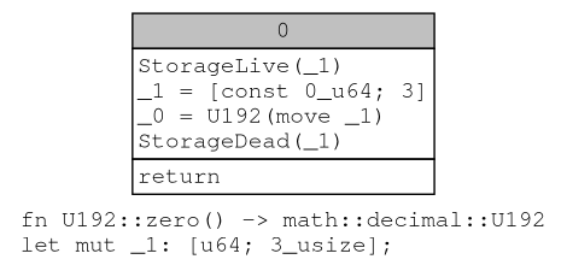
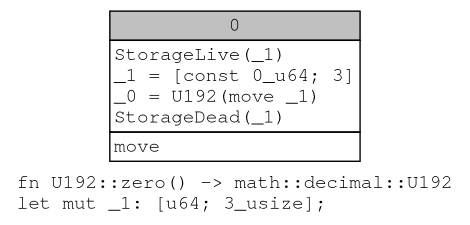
  digraph {
    fontname="Courier, monospace"
    label=<fn U192::zero() -&gt; math::decimal::U192<br align="left"/>let mut _1: [u64; 3_usize];<br align="left"/>>
-   n1 [fontname="Courier, monospace" label=<<table border="0" cellborder="1" cellspacing="0"><tr><td bgcolor="gray" align="center" colspan="1">0</td></tr><tr><td align="left" balign="left">StorageLive(_1)<br/>_1 = [const 0_u64; 3]<br/>_0 = U192(move _1)<br/>StorageDead(_1)<br/></td></tr><tr><td align="left">return</td></tr></table>> shape=none]
+   n1 [fontname="Courier, monospace" label=<<table border="0" cellborder="1" cellspacing="0"><tr><td bgcolor="gray" align="center" colspan="1">0</td></tr><tr><td align="left" balign="left">StorageLive(_1)<br/>_1 = [const 0_u64; 3]<br/>_0 = U192(move _1)<br/>StorageDead(_1)<br/></td></tr><tr><td align="left">move</td></tr></table>> shape=none]
  }
